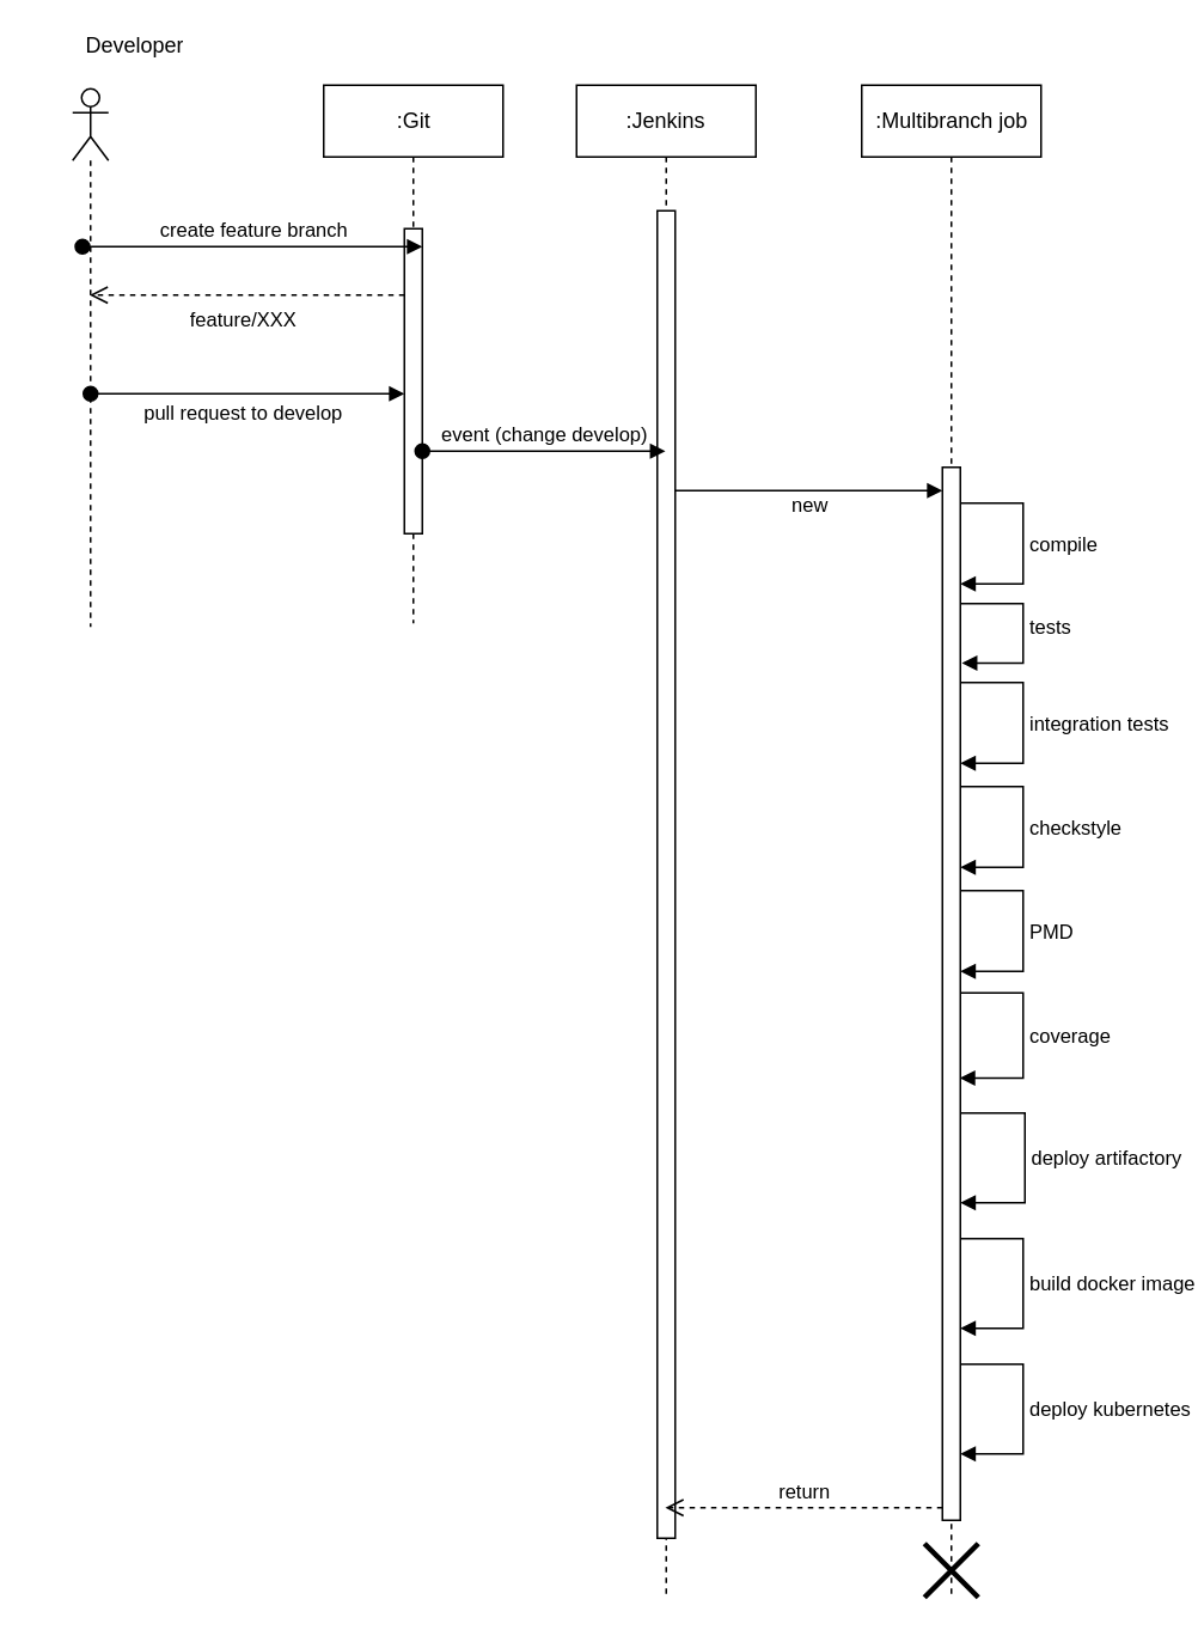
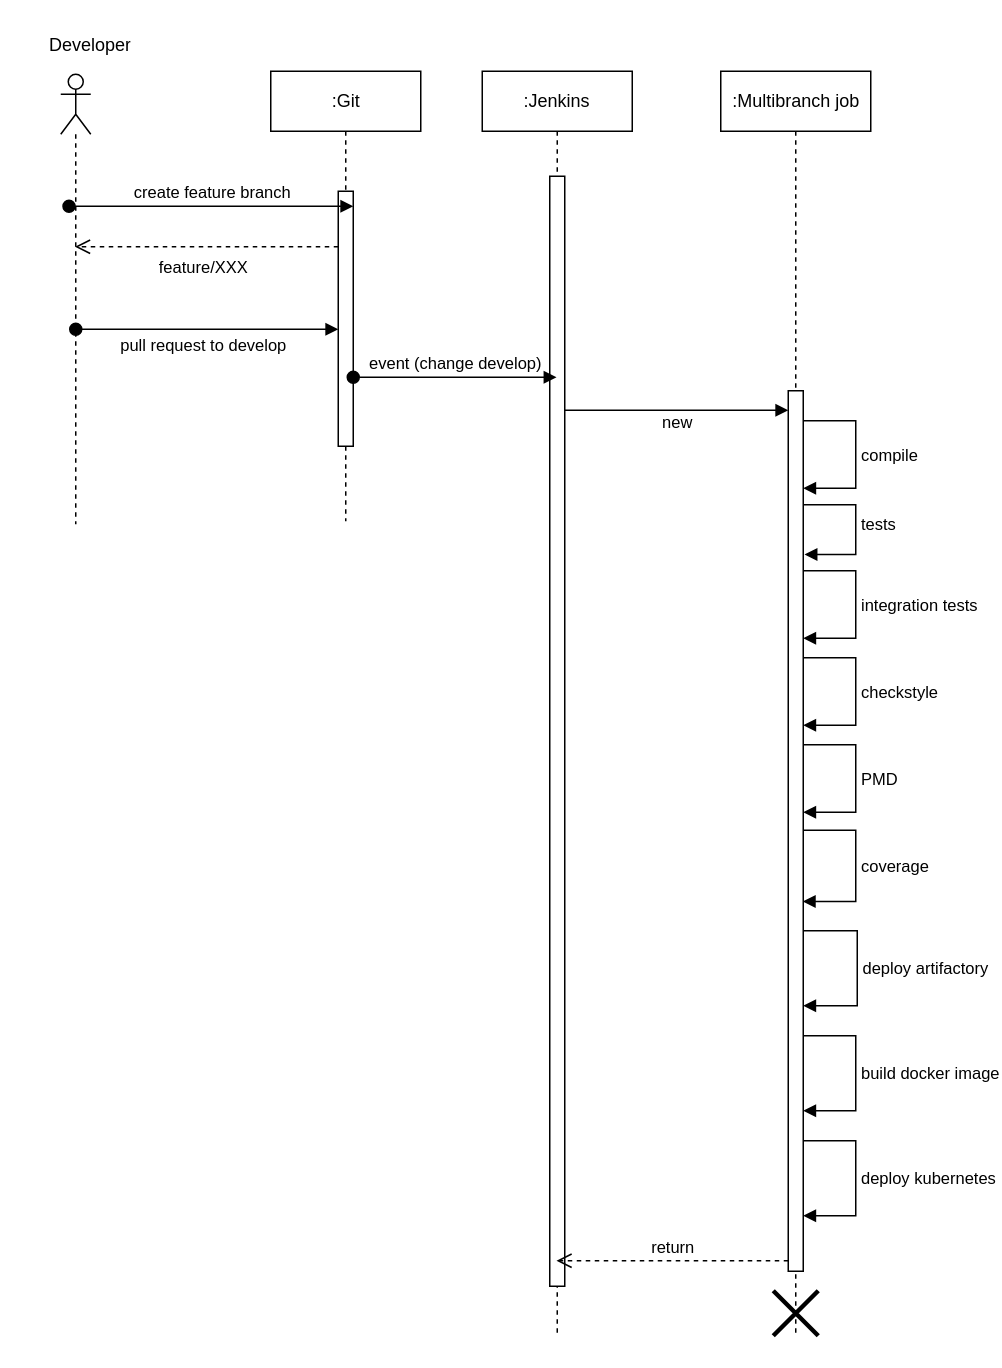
  <mxCell id="0" />
  <mxCell id="1" parent="0" />
  <mxCell id="2" value=":Git" style="html=1;points=[];perimeter=orthogonalPerimeter;shape=umlLifeline;participant=label;fontFamily=Helvetica;fontSize=12;fontColor=#000000;align=center;strokeColor=#000000;fillColor=#ffffff;recursiveResize=0;container=1;collapsible=0;" vertex="1" parent="1"><mxGeometry x="180" y="47" width="100" height="300" as="geometry" /></mxCell>
  <mxCell id="3" value="" style="html=1;points=[];perimeter=orthogonalPerimeter;" vertex="1" parent="2"><mxGeometry x="45" y="80" width="10" height="170" as="geometry" /></mxCell>
  <mxCell id="4" value="" style="shape=umlLifeline;participant=umlActor;perimeter=lifelinePerimeter;whiteSpace=wrap;html=1;container=1;collapsible=0;recursiveResize=0;verticalAlign=top;spacingTop=36;labelBackgroundColor=#ffffff;outlineConnect=0;" vertex="1" parent="1"><mxGeometry x="40" y="49" width="20" height="300" as="geometry" /></mxCell>
  <mxCell id="5" value="pull request to develop" style="html=1;verticalAlign=bottom;startArrow=oval;startFill=1;endArrow=block;startSize=8;" edge="1" parent="4" target="3"><mxGeometry x="-0.027" y="-20" width="60" relative="1" as="geometry"><mxPoint x="10" y="170" as="sourcePoint" /><mxPoint x="70" y="170" as="targetPoint" /><mxPoint as="offset" /></mxGeometry></mxCell>
  <mxCell id="6" value="create feature branch" style="html=1;verticalAlign=bottom;startArrow=oval;endArrow=block;startSize=8;entryX=0.49;entryY=0.44;entryDx=0;entryDy=0;entryPerimeter=0;" edge="1" parent="4"><mxGeometry relative="1" as="geometry"><mxPoint x="5.5" y="88" as="sourcePoint" /><mxPoint x="195" y="88" as="targetPoint" /></mxGeometry></mxCell>
  <mxCell id="7" value="feature/XXX" style="html=1;verticalAlign=bottom;endArrow=open;dashed=1;endSize=8;" edge="1" parent="1" target="4"><mxGeometry x="0.024" y="23" relative="1" as="geometry"><mxPoint x="225" y="164" as="sourcePoint" /><mxPoint x="70" y="164" as="targetPoint" /><mxPoint as="offset" /></mxGeometry></mxCell>
  <mxCell id="8" value=":Jenkins" style="shape=umlLifeline;perimeter=lifelinePerimeter;whiteSpace=wrap;html=1;container=1;collapsible=0;recursiveResize=0;outlineConnect=0;" vertex="1" parent="1"><mxGeometry x="321" y="47" width="100" height="843" as="geometry" /></mxCell>
  <mxCell id="9" value="" style="html=1;points=[];perimeter=orthogonalPerimeter;" vertex="1" parent="8"><mxGeometry x="45" y="70" width="10" height="740" as="geometry" /></mxCell>
  <mxCell id="10" value="event (change develop)" style="html=1;verticalAlign=bottom;startArrow=oval;startFill=1;endArrow=block;startSize=8;" edge="1" parent="1" target="8"><mxGeometry width="60" relative="1" as="geometry"><mxPoint x="235" y="251" as="sourcePoint" /><mxPoint x="362.5" y="251" as="targetPoint" /></mxGeometry></mxCell>
  <mxCell id="11" value=":Multibranch job" style="html=1;points=[];perimeter=orthogonalPerimeter;shape=umlLifeline;participant=label;fontFamily=Helvetica;fontSize=12;fontColor=#000000;align=center;strokeColor=#000000;fillColor=#ffffff;recursiveResize=0;container=1;collapsible=0;" vertex="1" parent="1"><mxGeometry x="480" y="47" width="100" height="843" as="geometry" /></mxCell>
  <mxCell id="12" value="tests" style="edgeStyle=orthogonalEdgeStyle;html=1;align=left;spacingLeft=2;endArrow=block;rounded=0;entryX=1.086;entryY=0.186;entryDx=0;entryDy=0;entryPerimeter=0;exitX=0.914;exitY=0.14;exitDx=0;exitDy=0;exitPerimeter=0;" edge="1" target="19" parent="11" source="19"><mxGeometry relative="1" as="geometry"><mxPoint x="80.029" y="288.482" as="sourcePoint" /><Array as="points"><mxPoint x="54" y="289" /><mxPoint x="90" y="289" /><mxPoint x="90" y="322" /></Array><mxPoint x="75" y="315" as="targetPoint" /></mxGeometry></mxCell>
  <mxCell id="13" value="integration tests" style="edgeStyle=orthogonalEdgeStyle;html=1;align=left;spacingLeft=2;endArrow=block;rounded=0;" edge="1" parent="11" source="19" target="19"><mxGeometry relative="1" as="geometry"><mxPoint x="59" y="332.999" as="sourcePoint" /><Array as="points"><mxPoint x="90" y="333" /><mxPoint x="90" y="378" /></Array><mxPoint x="59" y="377.97" as="targetPoint" /></mxGeometry></mxCell>
  <mxCell id="14" value="checkstyle" style="edgeStyle=orthogonalEdgeStyle;html=1;align=left;spacingLeft=2;endArrow=block;rounded=0;" edge="1" parent="11" source="19" target="19"><mxGeometry relative="1" as="geometry"><mxPoint x="66" y="391" as="sourcePoint" /><Array as="points"><mxPoint x="90" y="391" /><mxPoint x="90" y="436" /></Array><mxPoint x="65" y="436.029" as="targetPoint" /></mxGeometry></mxCell>
  <mxCell id="15" value="PMD" style="edgeStyle=orthogonalEdgeStyle;html=1;align=left;spacingLeft=2;endArrow=block;rounded=0;" edge="1" parent="11" source="19" target="19"><mxGeometry relative="1" as="geometry"><mxPoint x="65" y="448.999" as="sourcePoint" /><Array as="points"><mxPoint x="90" y="449" /><mxPoint x="90" y="494" /></Array><mxPoint x="65" y="493.97" as="targetPoint" /></mxGeometry></mxCell>
  <mxCell id="16" value="coverage" style="edgeStyle=orthogonalEdgeStyle;html=1;align=left;spacingLeft=2;endArrow=block;rounded=0;entryX=0.971;entryY=0.58;entryDx=0;entryDy=0;entryPerimeter=0;" edge="1" parent="11" target="19"><mxGeometry relative="1" as="geometry"><mxPoint x="55" y="506" as="sourcePoint" /><Array as="points"><mxPoint x="90" y="506" /><mxPoint x="90" y="553" /><mxPoint x="55" y="553" /></Array><mxPoint x="54.71" y="558.221" as="targetPoint" /></mxGeometry></mxCell>
  <mxCell id="17" value="build docker image" style="edgeStyle=orthogonalEdgeStyle;html=1;align=left;spacingLeft=2;endArrow=block;rounded=0;" edge="1" parent="11" source="19" target="19"><mxGeometry relative="1" as="geometry"><mxPoint x="65" y="642.999" as="sourcePoint" /><Array as="points"><mxPoint x="90" y="643" /><mxPoint x="90" y="693" /></Array><mxPoint x="65" y="692.999" as="targetPoint" /></mxGeometry></mxCell>
  <mxCell id="18" value="deploy kubernetes" style="edgeStyle=orthogonalEdgeStyle;html=1;align=left;spacingLeft=2;endArrow=block;rounded=0;" edge="1" parent="11" source="19" target="19"><mxGeometry relative="1" as="geometry"><mxPoint x="65" y="712.999" as="sourcePoint" /><Array as="points"><mxPoint x="90" y="713" /><mxPoint x="90" y="763" /></Array><mxPoint x="65" y="762.999" as="targetPoint" /></mxGeometry></mxCell>
  <mxCell id="19" value="" style="html=1;points=[];perimeter=orthogonalPerimeter;" vertex="1" parent="11"><mxGeometry x="45" y="213" width="10" height="587" as="geometry" /></mxCell>
  <mxCell id="20" value="" style="shape=umlDestroy;whiteSpace=wrap;html=1;strokeWidth=3;" vertex="1" parent="11"><mxGeometry x="35" y="813" width="30" height="30" as="geometry" /></mxCell>
  <mxCell id="21" value="compile" style="edgeStyle=orthogonalEdgeStyle;html=1;align=left;spacingLeft=2;endArrow=block;rounded=0;" edge="1" parent="11" source="19" target="19"><mxGeometry relative="1" as="geometry"><mxPoint x="60" y="232.999" as="sourcePoint" /><Array as="points"><mxPoint x="90" y="233" /><mxPoint x="90" y="278" /></Array><mxPoint x="60" y="277.97" as="targetPoint" /></mxGeometry></mxCell>
  <mxCell id="22" value="deploy artifactory" style="edgeStyle=orthogonalEdgeStyle;html=1;align=left;spacingLeft=2;endArrow=block;rounded=0;" edge="1" parent="11" source="19" target="19"><mxGeometry relative="1" as="geometry"><mxPoint x="66" y="572.999" as="sourcePoint" /><Array as="points"><mxPoint x="91" y="573" /><mxPoint x="91" y="623" /></Array><mxPoint x="66" y="622.999" as="targetPoint" /></mxGeometry></mxCell>
- <mxCell id="23" value="Developer" style="text;html=1;strokeColor=none;fillColor=none;align=center;verticalAlign=middle;whiteSpace=wrap;overflow=hidden;" vertex="1" parent="1"><mxGeometry x="35" y="15" width="80" height="20" as="geometry" /></mxCell>
+ <mxCell id="23" value="Developer" style="text;html=1;strokeColor=none;fillColor=none;align=center;verticalAlign=middle;whiteSpace=wrap;overflow=hidden;" vertex="1" parent="1"><mxGeometry x="20" y="20" width="80" height="20" as="geometry" /></mxCell>
  <mxCell id="24" value="new" style="html=1;verticalAlign=bottom;endArrow=block;" edge="1" parent="1"><mxGeometry x="0.004" y="-17" relative="1" as="geometry"><mxPoint x="376" y="273" as="sourcePoint" /><mxPoint x="525" y="273" as="targetPoint" /><mxPoint as="offset" /></mxGeometry></mxCell>
  <mxCell id="25" value="return" style="html=1;verticalAlign=bottom;endArrow=open;dashed=1;endSize=8;" edge="1" parent="1" source="19" target="8"><mxGeometry relative="1" as="geometry"><mxPoint x="545" y="839.95" as="targetPoint" /><mxPoint x="460" y="800" as="sourcePoint" /><Array as="points"><mxPoint x="470" y="840" /></Array></mxGeometry></mxCell>
